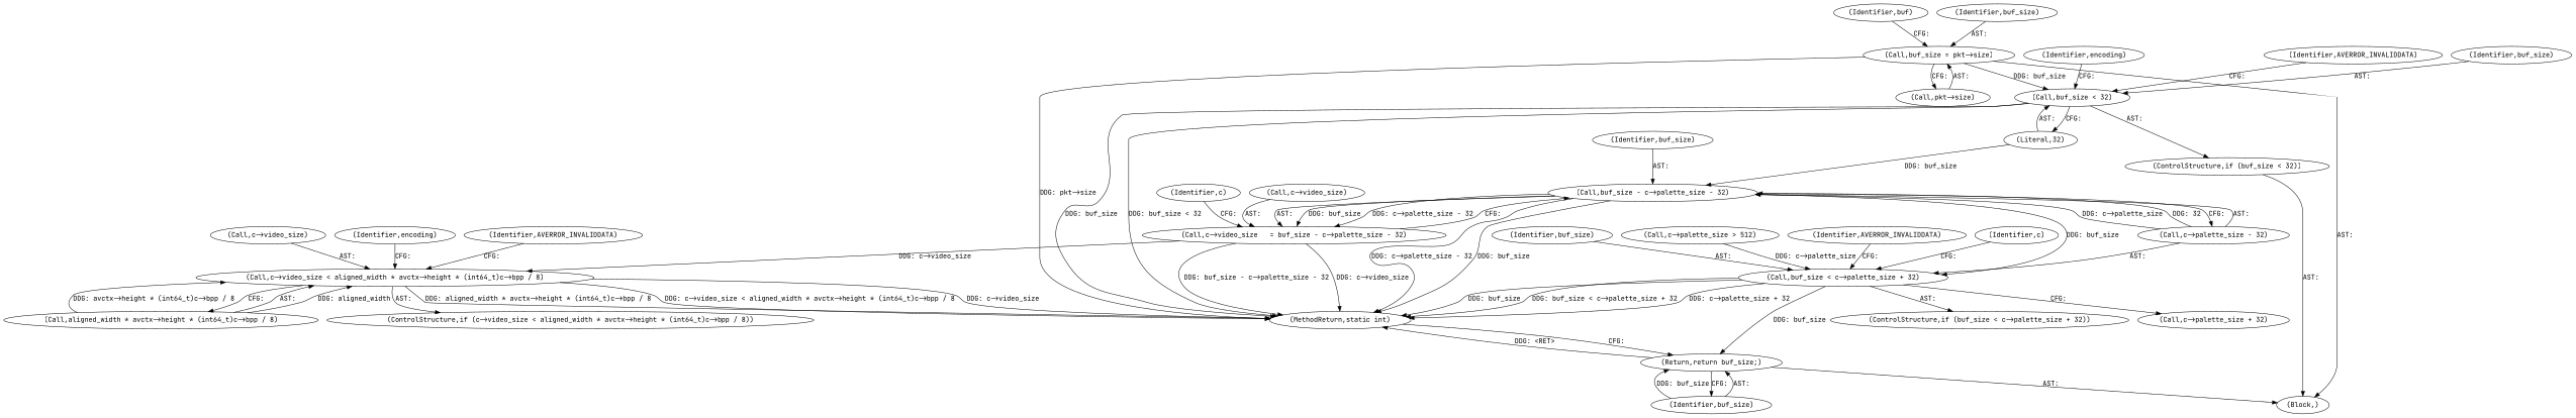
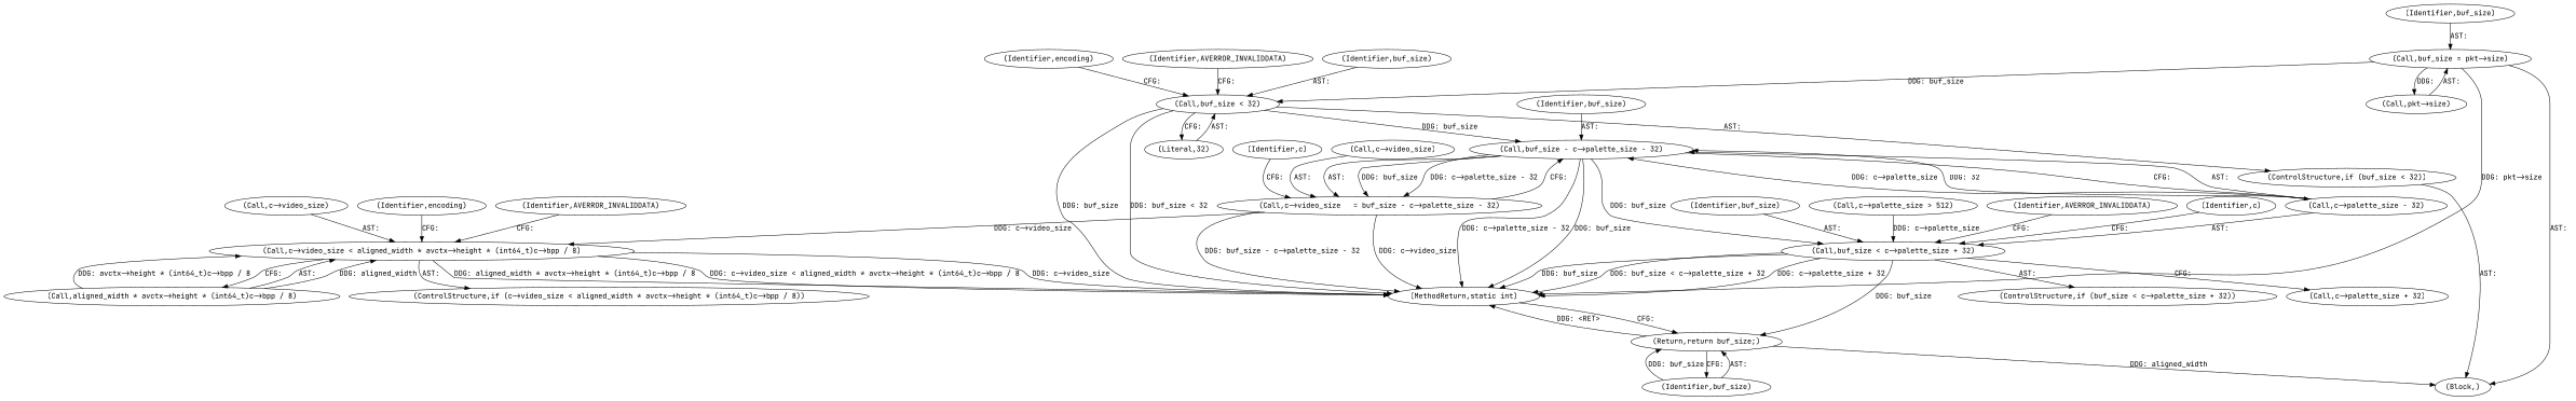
  digraph {
    fontname="JetBrains Mono"
    node [fontname="JetBrains Mono"]
    edge [fontname="JetBrains Mono"]
    n1 [label="(Call,buf_size = pkt->size)"]
    n2 [label="(Call,buf_size < 32)"]
    n3 [label="(MethodReturn,static int)"]
    n4 [label="(Block,)"]
    n5 [label="(Call,pkt->size)"]
    n6 [label="(Call,buf_size - c->palette_size - 32)"]
    n7 [label="(Literal,32)"]
    n8 [label="(ControlStructure,if (buf_size < 32))"]
    n9 [label="(Return,return buf_size;)"]
    n10 [label="(Call,c->video_size   = buf_size - c->palette_size - 32)"]
    n11 [label="(Call,buf_size < c->palette_size + 32)"]
    n12 [label="(Call,c->palette_size - 32)"]
    n13 [label="(Call,c->video_size < aligned_width * avctx->height * (int64_t)c->bpp / 8)"]
    n14 [label="(Call,c->palette_size + 32)"]
    n15 [label="(ControlStructure,if (buf_size < c->palette_size + 32))"]
    n16 [label="(Call,aligned_width * avctx->height * (int64_t)c->bpp / 8)"]
    n17 [label="(ControlStructure,if (c->video_size < aligned_width * avctx->height * (int64_t)c->bpp / 8))"]
    n18 [label="(Identifier,buf_size)"]
    n19 [label="(Identifier,encoding)"]
-   n20 [label="(Identifier,buf)"]
    n21 [label="(Identifier,buf_size)"]
    n22 [label="(Call,c->video_size)"]
    n23 [label="(Identifier,AVERROR_INVALIDDATA)"]
    n24 [label="(Identifier,buf_size)"]
    n25 [label="(Identifier,encoding)"]
    n26 [label="(Identifier,c)"]
    n27 [label="(Call,c->video_size)"]
    n28 [label="(Call,c->palette_size > 512)"]
    n29 [label="(Identifier,AVERROR_INVALIDDATA)"]
    n30 [label="(Identifier,buf_size)"]
    n31 [label="(Identifier,buf_size)"]
    n32 [label="(Identifier,c)"]
    n33 [label="(Identifier,AVERROR_INVALIDDATA)"]
    n1 -> n2 [label="DDG: buf_size"]
    n1 -> n3 [label="DDG: pkt->size"]
    n1 -> n4 [label="AST: "]
-   n1 -> n5 [label="CFG: "]
+   n1 -> n5 [label="DDG: "]
    n2 -> n3 [label="DDG: buf_size"]
    n2 -> n3 [label="DDG: buf_size < 32"]
-   n7 -> n6 [label="DDG: buf_size"]
+   n2 -> n6 [label="DDG: buf_size"]
    n2 -> n7 [label="CFG: "]
    n2 -> n8 [label="AST: "]
    n3 -> n9 [label="CFG: "]
    n5 -> n1 [label="AST: "]
    n6 -> n3 [label="DDG: c->palette_size - 32"]
    n6 -> n3 [label="DDG: buf_size"]
    n6 -> n10 [label="AST: "]
    n6 -> n10 [label="DDG: buf_size"]
    n6 -> n10 [label="DDG: c->palette_size - 32"]
    n6 -> n11 [label="DDG: buf_size"]
    n6 -> n12 [label="CFG: "]
    n7 -> n2 [label="AST: "]
    n8 -> n4 [label="AST: "]
    n9 -> n3 [label="DDG: <RET>"]
-   n9 -> n4 [label="AST: "]
+   n9 -> n4 [label="DDG: aligned_width"]
    n9 -> n18 [label="CFG: "]
    n10 -> n3 [label="DDG: buf_size - c->palette_size - 32"]
    n10 -> n3 [label="DDG: c->video_size"]
    n10 -> n6 [label="CFG: "]
    n10 -> n13 [label="DDG: c->video_size"]
    n11 -> n3 [label="DDG: buf_size"]
    n11 -> n3 [label="DDG: buf_size < c->palette_size + 32"]
    n11 -> n3 [label="DDG: c->palette_size + 32"]
    n11 -> n9 [label="DDG: buf_size"]
    n11 -> n14 [label="CFG: "]
    n11 -> n15 [label="AST: "]
    n12 -> n6 [label="AST: "]
    n12 -> n6 [label="DDG: c->palette_size"]
    n12 -> n6 [label="DDG: 32"]
    n12 -> n11 [label="AST: "]
    n13 -> n3 [label="DDG: c->video_size < aligned_width * avctx->height * (int64_t)c->bpp / 8"]
    n13 -> n3 [label="DDG: c->video_size"]
    n13 -> n3 [label="DDG: aligned_width * avctx->height * (int64_t)c->bpp / 8"]
    n13 -> n16 [label="CFG: "]
    n13 -> n17 [label="AST: "]
    n16 -> n13 [label="AST: "]
    n16 -> n13 [label="DDG: aligned_width"]
    n16 -> n13 [label="DDG: avctx->height * (int64_t)c->bpp / 8"]
    n18 -> n9 [label="AST: "]
    n18 -> n9 [label="DDG: buf_size"]
    n19 -> n2 [label="CFG: "]
-   n20 -> n1 [label="CFG: "]
    n21 -> n1 [label="AST: "]
    n22 -> n13 [label="AST: "]
    n23 -> n2 [label="CFG: "]
    n24 -> n11 [label="AST: "]
    n25 -> n13 [label="CFG: "]
    n26 -> n10 [label="CFG: "]
    n27 -> n10 [label="AST: "]
    n28 -> n11 [label="DDG: c->palette_size"]
    n29 -> n11 [label="CFG: "]
    n30 -> n6 [label="AST: "]
    n31 -> n2 [label="AST: "]
    n32 -> n11 [label="CFG: "]
    n33 -> n13 [label="CFG: "]
  }
